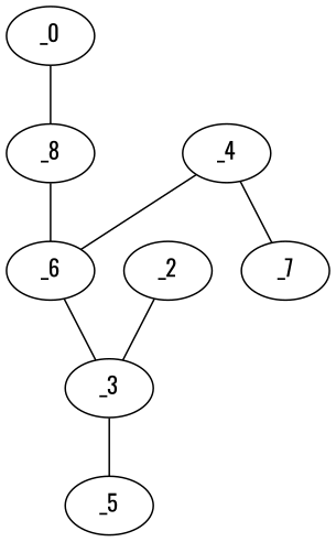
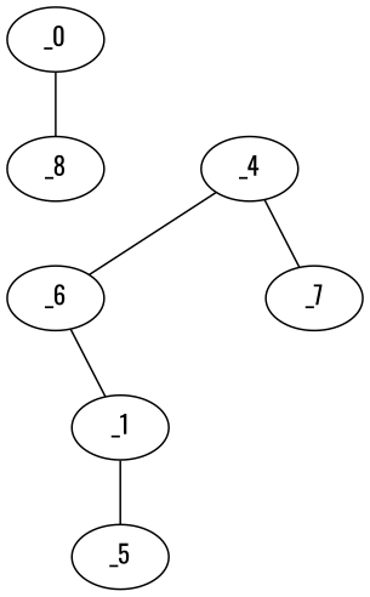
  graph {
    fontname=Oswald
    node [fontname=Oswald]
    edge [fontname=Oswald]
    _0 [x=0.829837 y=2.33949]
    n2 [label=_8 x=0.94 y=0.67]
    _6 [x=0.0217265 y=2.30714]
-   _3 [x=2.01685 y=2.86146]
+   _3 [x=2.01685 y=2.86146 label=_1]
    _5 [x=1.85791 y=1.44302]
-   _2 [x=1.60047 y=1.4152]
    _4 [x=0.73 y=1.75]
    _7 [x=0.538406 y=1.57872]
    _0 -- n2
-   n2 -- _6
    _6 -- _3
    _3 -- _5
-   _2 -- _3
    _4 -- _6
    _4 -- _7
  }
